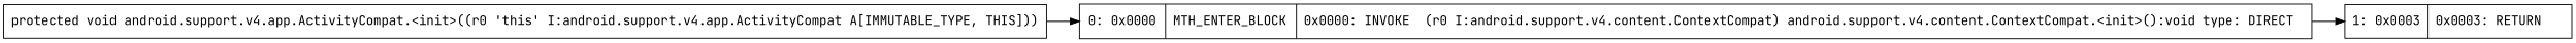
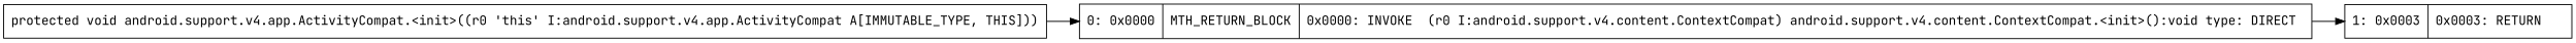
  digraph {
    rankdir=LR
    fontname="JetBrains Mono"
    node [shape=record fontname="JetBrains Mono"]
    edge [fontname="JetBrains Mono"]
-   n1 [label="{0\:\ 0x0000|MTH_ENTER_BLOCK\l|0x0000: INVOKE  (r0 I:android.support.v4.content.ContextCompat) android.support.v4.content.ContextCompat.\<init\>():void type: DIRECT \l}"]
+   n1 [label="{0\:\ 0x0000|MTH_RETURN_BLOCK\l|0x0000: INVOKE  (r0 I:android.support.v4.content.ContextCompat) android.support.v4.content.ContextCompat.\<init\>():void type: DIRECT \l}"]
    n2 [label="{1\:\ 0x0003|0x0003: RETURN   \l}"]
    n3 [label="{protected void android.support.v4.app.ActivityCompat.\<init\>((r0 'this' I:android.support.v4.app.ActivityCompat A[IMMUTABLE_TYPE, THIS])) }"]
    n1 -> n2
    n3 -> n1
  }
